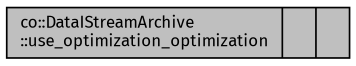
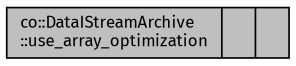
  digraph {
    rankdir=LR
    fontname="Fira Sans"
-   n1 [color=black fillcolor=grey75 fontcolor=black fontname="Fira Sans" fontsize=10 height=0.2 label="{co::DataIStreamArchive\l::use_optimization_optimization\n||}" shape=record style=filled width=0.4]
+   n1 [color=black fillcolor=grey75 fontcolor=black fontname="Fira Sans" fontsize=10 height=0.2 label="{co::DataIStreamArchive\l::use_array_optimization\n||}" shape=record style=filled width=0.4]
  }
